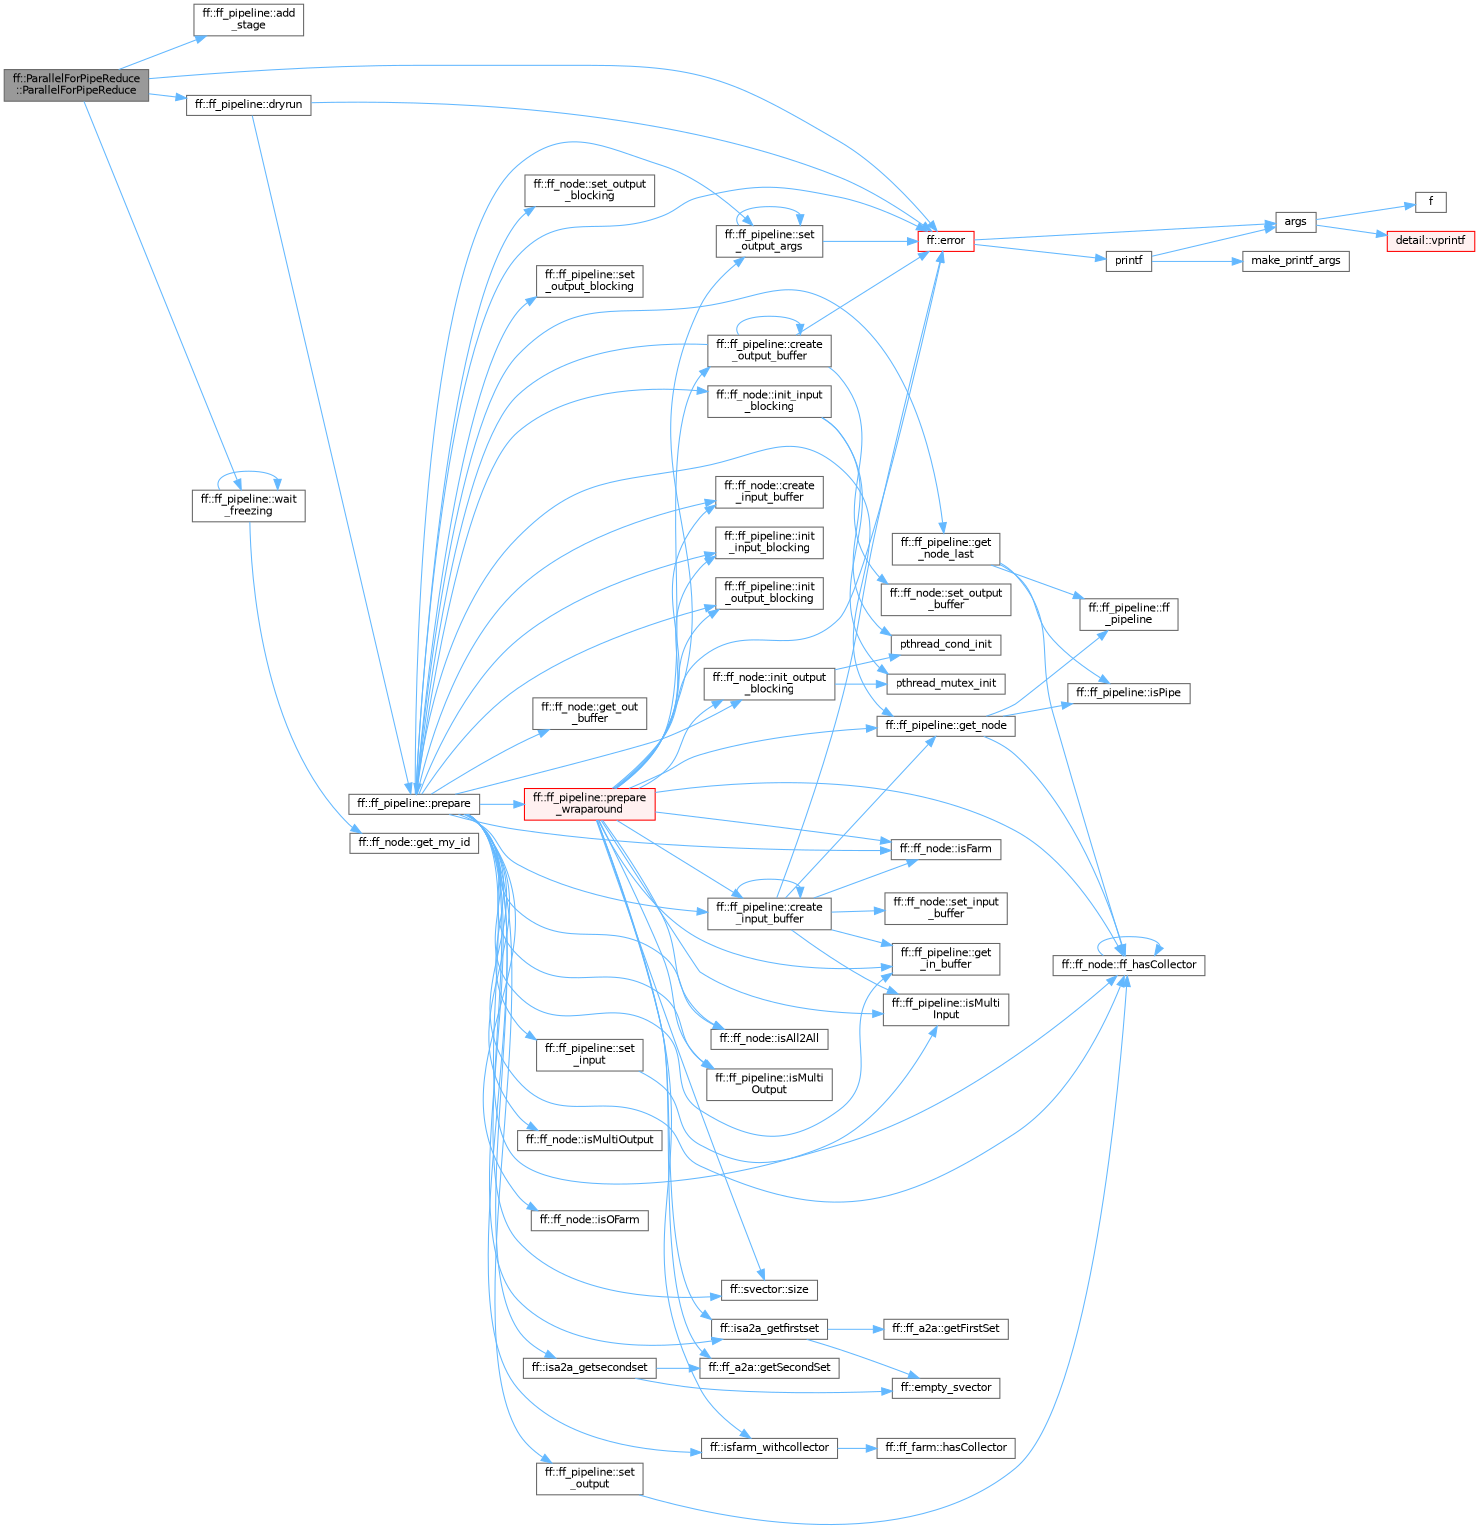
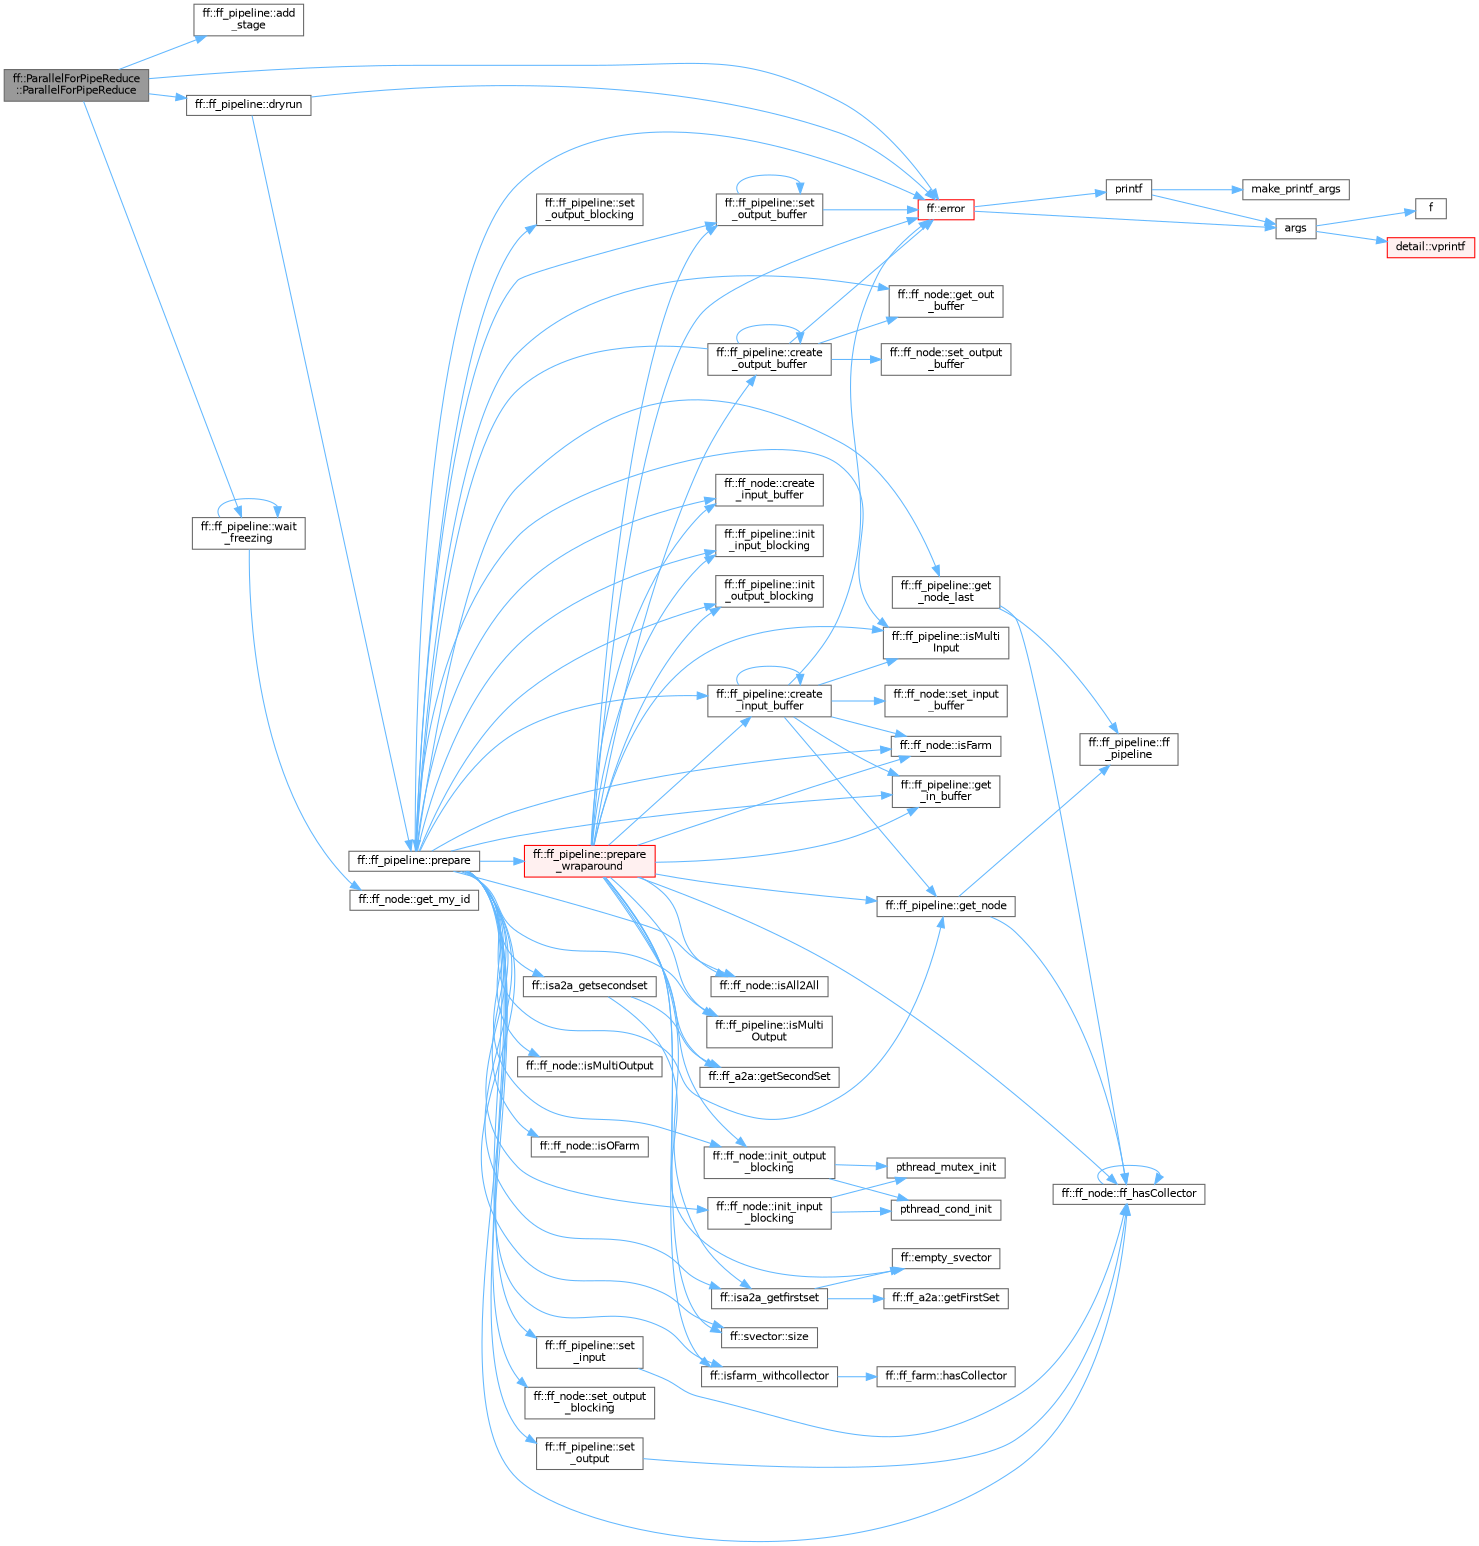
  digraph {
    rankdir=LR
    node [color=grey40 fillcolor=white fontname=Helvetica fontsize=10 shape=box style=filled]
    edge [color=steelblue1 fontname=Helvetica fontsize=10 labelfontname=Helvetica labelfontsize=10 style=solid]
    n1 [color=gray40 fillcolor=grey60 fontcolor=black height=0.2 label="ff::ParallelForPipeReduce\l::ParallelForPipeReduce" width=0.4]
    n2 [height=0.2 label="ff::ff_pipeline::add\l_stage" width=0.4]
    n3 [height=0.2 label="ff::ff_pipeline::dryrun" width=0.4]
    n4 [color=red height=0.2 label="ff::error" width=0.4]
    n5 [height=0.2 label="ff::ff_pipeline::wait\l_freezing" width=0.4]
    n6 [height=0.2 label="ff::ff_pipeline::prepare" width=0.4]
    n7 [height=0.2 label=printf width=0.4]
    n8 [height=0.2 label=args width=0.4]
    n9 [height=0.2 label="ff::ff_node::get_my_id" width=0.4]
    n10 [height=0.2 label="ff::ff_node::create\l_input_buffer" width=0.4]
    n11 [height=0.2 label="ff::ff_pipeline::create\l_input_buffer" width=0.4]
    n12 [height=0.2 label="ff::ff_pipeline::get\l_in_buffer" width=0.4]
    n13 [height=0.2 label="ff::ff_pipeline::get_node" width=0.4]
    n14 [height=0.2 label="ff::ff_node::ff_hasCollector" width=0.4]
    n15 [height=0.2 label="ff::ff_node::isFarm" width=0.4]
    n16 [height=0.2 label="ff::ff_pipeline::isMulti\lInput" width=0.4]
    n17 [height=0.2 label="ff::ff_node::get_out\l_buffer" width=0.4]
    n18 [height=0.2 label="ff::ff_pipeline::get\l_node_last" width=0.4]
    n19 [height=0.2 label="ff::ff_node::init_input\l_blocking" width=0.4]
    n20 [height=0.2 label="ff::ff_pipeline::init\l_input_blocking" width=0.4]
    n21 [height=0.2 label="ff::ff_node::init_output\l_blocking" width=0.4]
    n22 [height=0.2 label="ff::ff_pipeline::init\l_output_blocking" width=0.4]
    n23 [height=0.2 label="ff::isa2a_getfirstset" width=0.4]
    n24 [height=0.2 label="ff::isa2a_getsecondset" width=0.4]
    n25 [height=0.2 label="ff::ff_node::isAll2All" width=0.4]
    n26 [height=0.2 label="ff::isfarm_withcollector" width=0.4]
    n27 [height=0.2 label="ff::ff_node::isMultiOutput" width=0.4]
    n28 [height=0.2 label="ff::ff_pipeline::isMulti\lOutput" width=0.4]
    n29 [height=0.2 label="ff::ff_node::isOFarm" width=0.4]
    n30 [color=red fillcolor="#FFF0F0" height=0.2 label="ff::ff_pipeline::prepare\l_wraparound" width=0.4]
-   n31 [height=0.2 label="ff::ff_pipeline::set\l_output_args" width=0.4]
+   n31 [height=0.2 label="ff::ff_pipeline::set\l_output_buffer" width=0.4]
    n32 [height=0.2 label="ff::svector::size" width=0.4]
    n33 [height=0.2 label="ff::ff_pipeline::set\l_input" width=0.4]
    n34 [height=0.2 label="ff::ff_pipeline::set\l_output" width=0.4]
    n35 [height=0.2 label="ff::ff_node::set_output\l_blocking" width=0.4]
    n36 [height=0.2 label="ff::ff_pipeline::set\l_output_blocking" width=0.4]
    n37 [height=0.2 label="ff::ff_node::set_input\l_buffer" width=0.4]
    n38 [height=0.2 label="ff::ff_pipeline::ff\l_pipeline" width=0.4]
-   n39 [height=0.2 label="ff::ff_pipeline::isPipe" width=0.4]
    n40 [height=0.2 label="ff::ff_pipeline::create\l_output_buffer" width=0.4]
    n41 [height=0.2 label="ff::ff_node::set_output\l_buffer" width=0.4]
    n42 [height=0.2 label=pthread_cond_init width=0.4]
    n43 [height=0.2 label=pthread_mutex_init width=0.4]
    n44 [height=0.2 label="ff::empty_svector" width=0.4]
    n45 [height=0.2 label="ff::ff_a2a::getFirstSet" width=0.4]
    n46 [height=0.2 label="ff::ff_a2a::getSecondSet" width=0.4]
    n47 [height=0.2 label="ff::ff_farm::hasCollector" width=0.4]
    n48 [height=0.2 label=make_printf_args width=0.4]
    n49 [height=0.2 label=f width=0.4]
    n50 [color=red fillcolor="#FFF0F0" height=0.2 label="detail::vprintf" width=0.4]
    n1 -> n2
    n1 -> n3
    n1 -> n4
    n1 -> n5
    n3 -> n4
    n3 -> n6
    n4 -> n7
    n4 -> n8
    n5 -> n5
    n5 -> n9
    n6 -> n4
    n6 -> n10
    n6 -> n11
    n6 -> n12
    n6 -> n13
    n6 -> n14
    n6 -> n15
    n6 -> n16
    n6 -> n17
    n6 -> n18
    n6 -> n19
    n6 -> n20
    n6 -> n21
    n6 -> n22
    n6 -> n23
    n6 -> n24
    n6 -> n25
    n6 -> n26
    n6 -> n27
    n6 -> n28
    n6 -> n29
    n6 -> n30
    n6 -> n31
    n6 -> n32
    n6 -> n33
    n6 -> n34
    n6 -> n35
    n6 -> n36
    n7 -> n8
    n7 -> n48
    n8 -> n49
    n8 -> n50
    n11 -> n4
    n11 -> n11
    n11 -> n12
    n11 -> n13
    n11 -> n15
    n11 -> n16
    n11 -> n37
    n13 -> n14
    n13 -> n38
-   n13 -> n39
    n14 -> n14
    n18 -> n14
    n18 -> n38
-   n18 -> n39
    n19 -> n42
    n19 -> n43
    n21 -> n42
    n21 -> n43
    n23 -> n44
    n23 -> n45
    n24 -> n44
    n24 -> n46
    n26 -> n47
    n30 -> n4
    n30 -> n10
    n30 -> n11
    n30 -> n12
    n30 -> n13
    n30 -> n14
    n30 -> n15
    n30 -> n16
    n30 -> n20
    n30 -> n21
    n30 -> n22
    n30 -> n23
    n30 -> n25
    n30 -> n26
    n30 -> n28
    n30 -> n31
    n30 -> n32
    n30 -> n40
    n30 -> n46
    n31 -> n4
    n31 -> n31
    n33 -> n14
    n34 -> n14
    n40 -> n4
    n40 -> n6
+   n40 -> n17
    n40 -> n40
    n40 -> n41
  }
